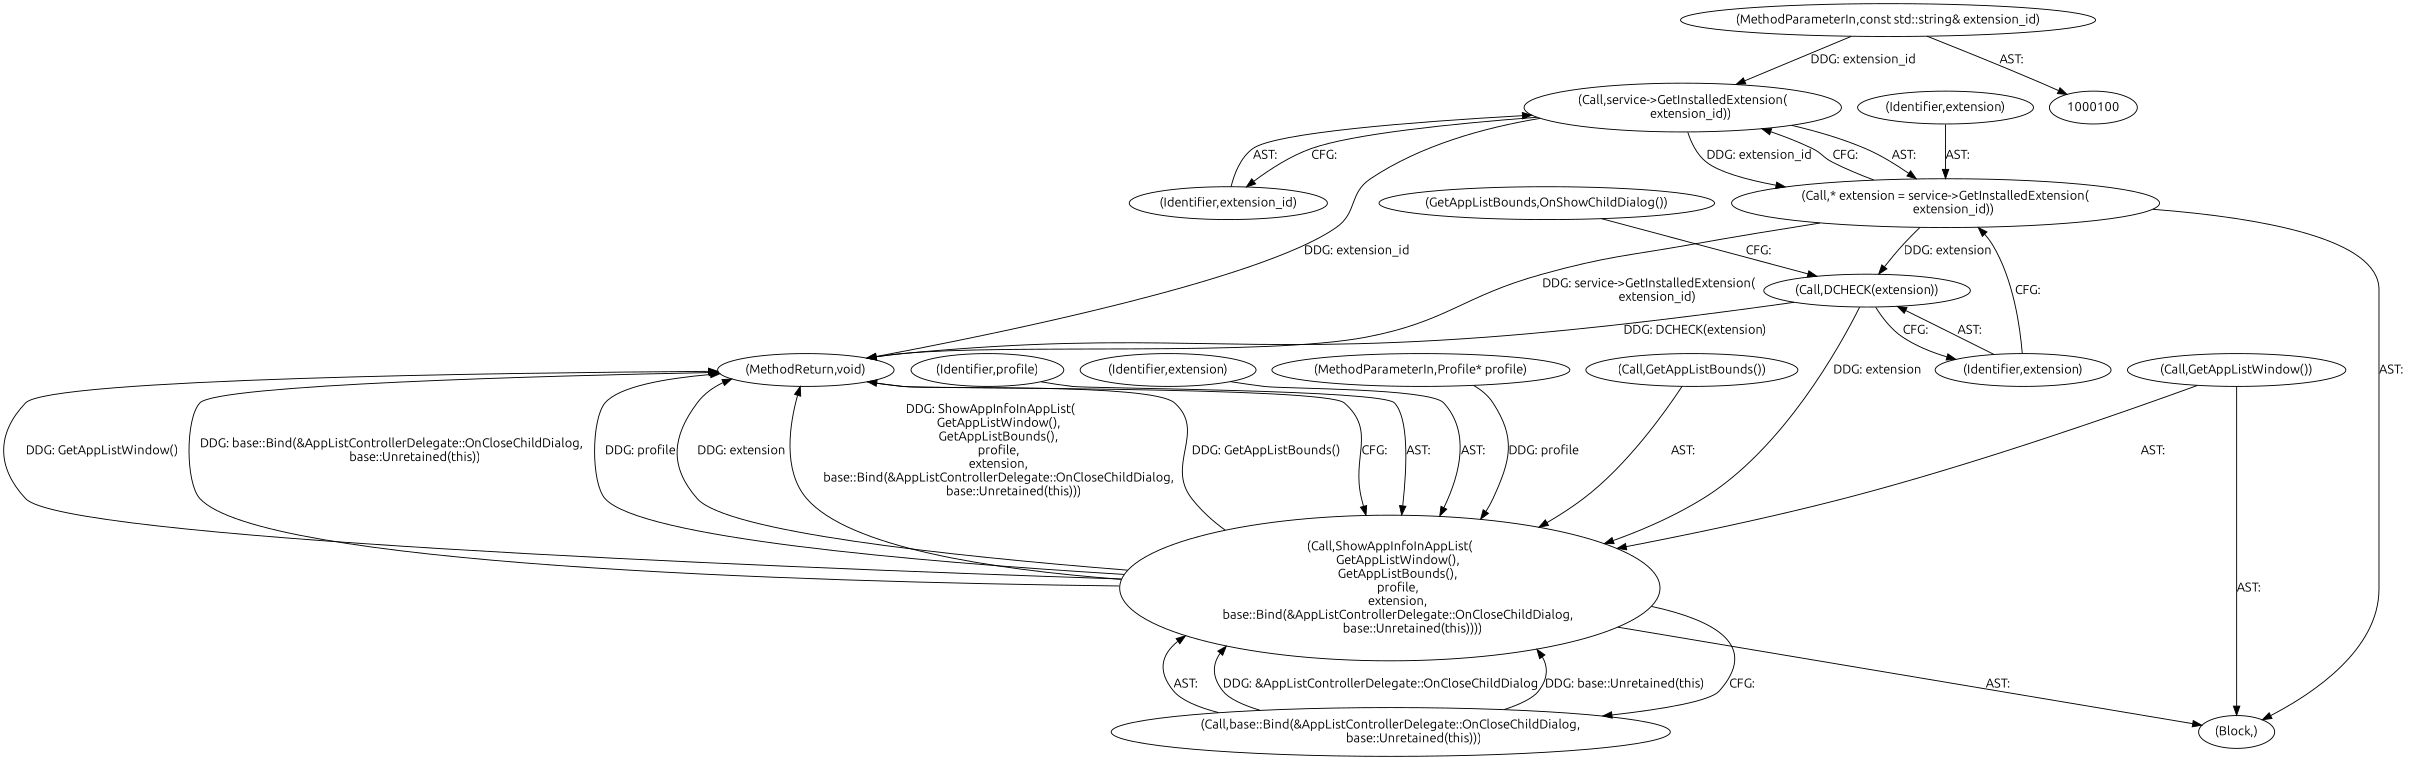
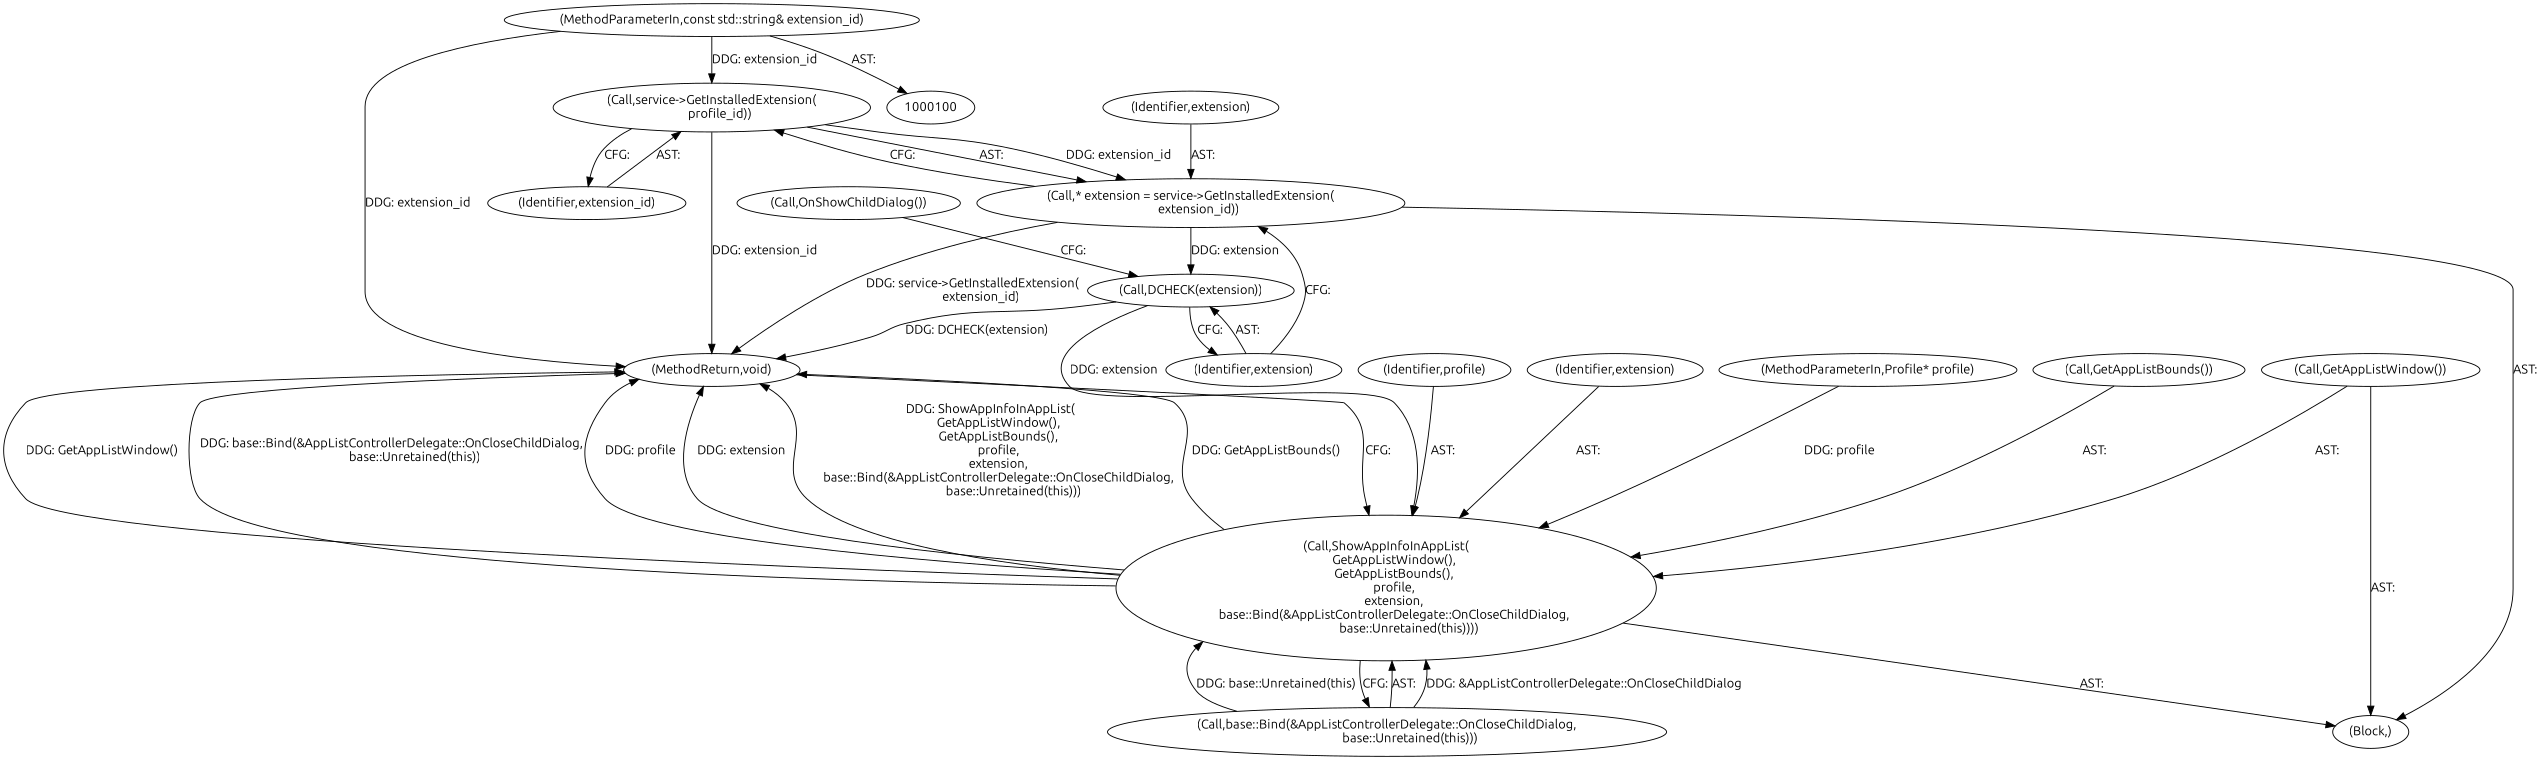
  digraph {
    fontname=Ubuntu
    node [fontname=Ubuntu]
    edge [fontname=Ubuntu]
-   n1 [label="(Call,service->GetInstalledExtension(\n      extension_id))"]
+   n1 [label="(Call,service->GetInstalledExtension(\n      profile_id))"]
    n2 [label="(Call,* extension = service->GetInstalledExtension(\n      extension_id))"]
    n3 [label="(Identifier,extension_id)"]
    n4 [label="(MethodReturn,void)"]
    n5 [label="(Call,DCHECK(extension))"]
    n6 [label="(Block,)"]
    n7 [label="(Call,ShowAppInfoInAppList(\n      GetAppListWindow(),\n      GetAppListBounds(),\n      profile,\n      extension,\n      base::Bind(&AppListControllerDelegate::OnCloseChildDialog,\n                 base::Unretained(this))))"]
    n8 [label="(MethodParameterIn,const std::string& extension_id)"]
    1000100
    n10 [label="(Identifier,extension)"]
    n11 [label="(Call,base::Bind(&AppListControllerDelegate::OnCloseChildDialog,\n                 base::Unretained(this)))"]
    n12 [label="(Identifier,profile)"]
    n13 [label="(Identifier,extension)"]
    n14 [label="(MethodParameterIn,Profile* profile)"]
    n15 [label="(Call,GetAppListBounds())"]
    n16 [label="(Identifier,extension)"]
-   n17 [label="(GetAppListBounds,OnShowChildDialog())"]
+   n17 [label="(Call,OnShowChildDialog())"]
    n18 [label="(Call,GetAppListWindow())"]
    n1 -> n2 [label="AST: "]
    n1 -> n2 [label="DDG: extension_id"]
    n1 -> n3 [label="CFG: "]
    n1 -> n4 [label="DDG: extension_id"]
    n2 -> n1 [label="CFG: "]
    n2 -> n4 [label="DDG: service->GetInstalledExtension(\n      extension_id)"]
    n2 -> n5 [label="DDG: extension"]
    n2 -> n6 [label="AST: "]
    n3 -> n1 [label="AST: "]
    n4 -> n7 [label="CFG: "]
    n5 -> n4 [label="DDG: DCHECK(extension)"]
    n5 -> n7 [label="DDG: extension"]
    n5 -> n10 [label="CFG: "]
    n7 -> n4 [label="DDG: GetAppListWindow()"]
    n7 -> n4 [label="DDG: base::Bind(&AppListControllerDelegate::OnCloseChildDialog,\n                 base::Unretained(this))"]
    n7 -> n4 [label="DDG: profile"]
    n7 -> n4 [label="DDG: extension"]
    n7 -> n4 [label="DDG: ShowAppInfoInAppList(\n      GetAppListWindow(),\n      GetAppListBounds(),\n      profile,\n      extension,\n      base::Bind(&AppListControllerDelegate::OnCloseChildDialog,\n                 base::Unretained(this)))"]
    n7 -> n4 [label="DDG: GetAppListBounds()"]
    n7 -> n6 [label="AST: "]
    n7 -> n11 [label="CFG: "]
    n8 -> n1 [label="DDG: extension_id"]
+   n8 -> n4 [label="DDG: extension_id"]
    n8 -> 1000100 [label="AST: "]
    n10 -> n2 [label="CFG: "]
    n10 -> n5 [label="AST: "]
    n11 -> n7 [label="AST: "]
    n11 -> n7 [label="DDG: &AppListControllerDelegate::OnCloseChildDialog"]
    n11 -> n7 [label="DDG: base::Unretained(this)"]
    n12 -> n7 [label="AST: "]
    n13 -> n7 [label="AST: "]
    n14 -> n7 [label="DDG: profile"]
    n15 -> n7 [label="AST: "]
    n16 -> n2 [label="AST: "]
    n17 -> n5 [label="CFG: "]
    n18 -> n6 [label="AST: "]
    n18 -> n7 [label="AST: "]
  }
